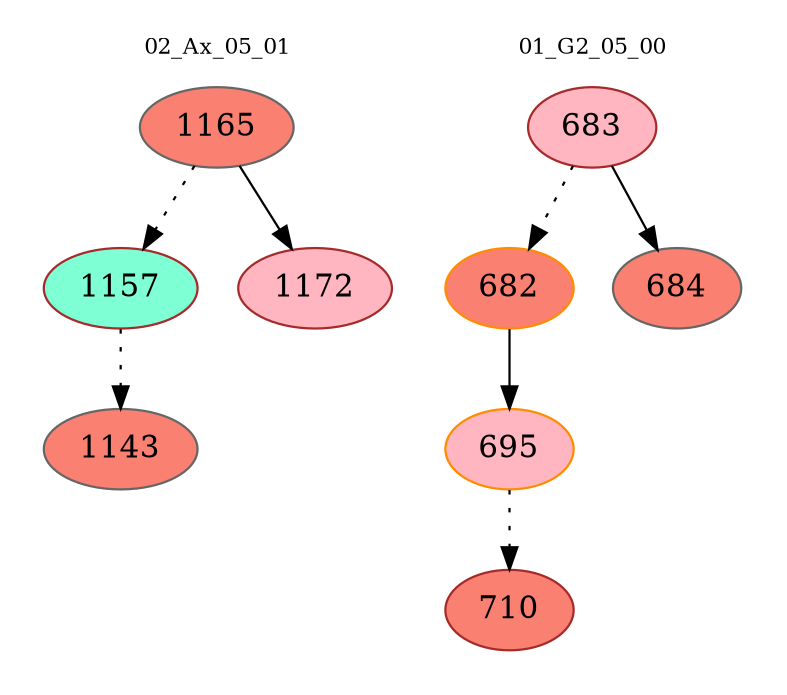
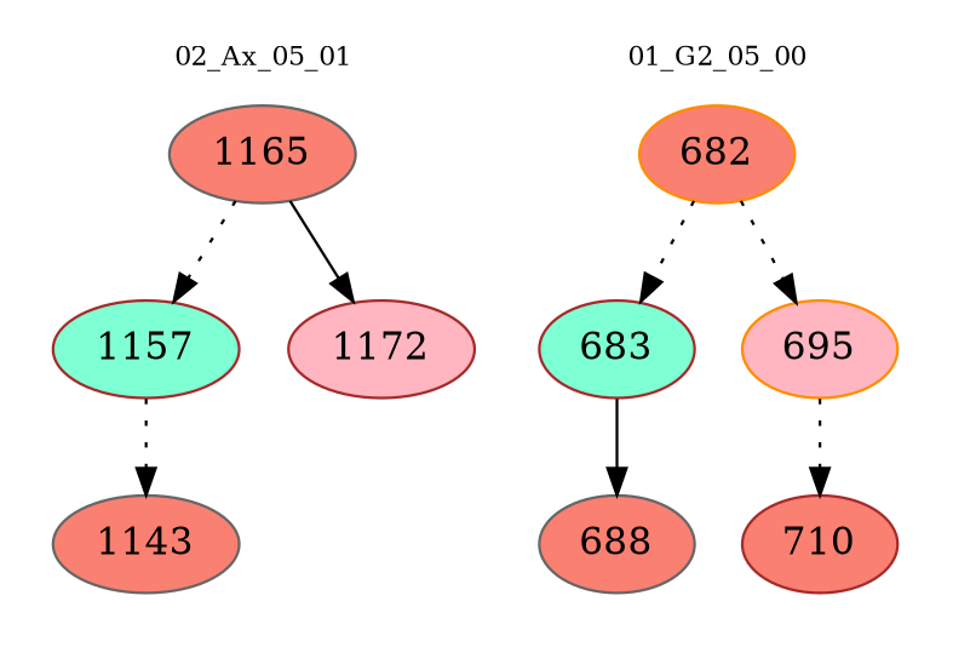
  digraph {
    node [color=brown fillcolor=salmon style=filled]
    edge [color=black style=dotted]
    n1 [color=gray40 label=1165]
    n2 [fillcolor=aquamarine label=1157]
    n3 [fillcolor=lightpink label=1172]
    n4 [color=gray40 label=1143]
    n5 [color=darkorange label=682]
-   n6 [fillcolor=lightpink label=683]
+   n6 [fillcolor=aquamarine label=683]
    n7 [color=darkorange fillcolor=lightpink label=695]
-   n8 [color=gray40 label=684]
+   n8 [color=gray40 label=688]
    n9 [label=710]
    subgraph cluster_1 {
      color=white
      fontsize=10
      label="02_Ax_05_01"
      n1
      n2
      n3
      n4
    }
    subgraph cluster_2 {
      color=white
      fontsize=10
      label="01_G2_05_00"
      n5
      n6
      n7
      n8
      n9
    }
    n1 -> n2
    n1 -> n3 [style=solid]
    n2 -> n4
-   n6 -> n5
-   n5 -> n7 [style=solid]
+   n5 -> n6
+   n5 -> n7
    n6 -> n8 [style=solid]
    n7 -> n9
  }
